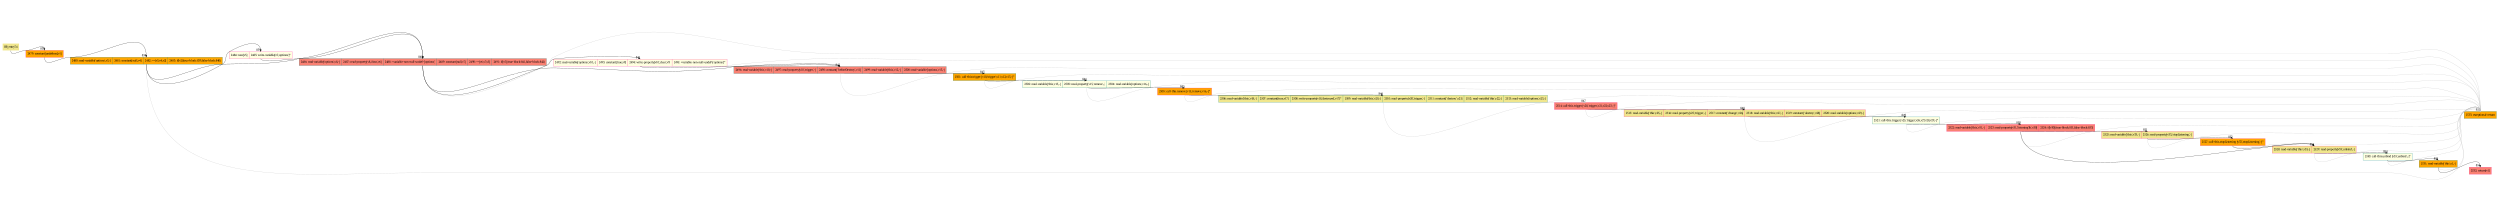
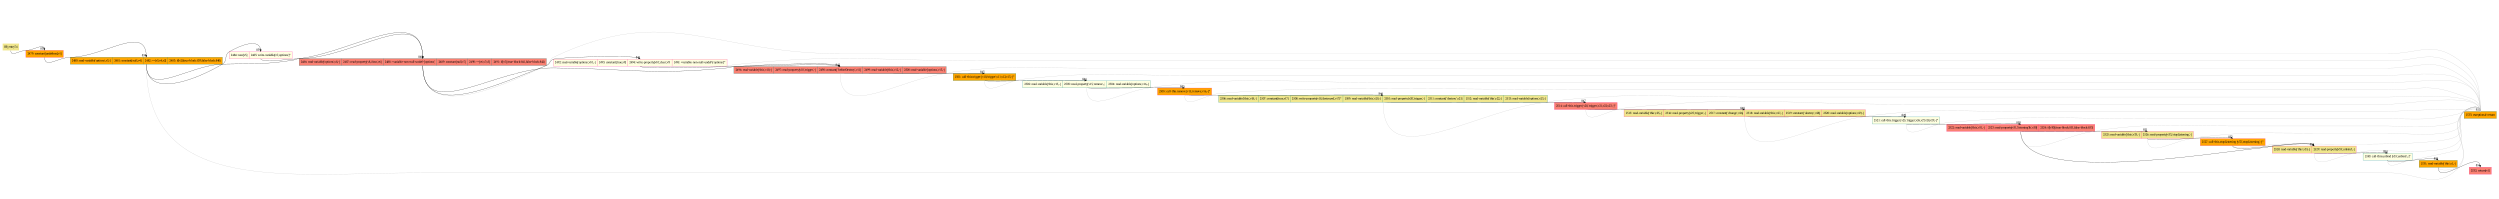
  digraph {
    fontname="PT Serif"
    rankdir=LR
    node [color=teal fillcolor=orange fontname="PT Serif" shape=record style=filled]
    edge [fontname="PT Serif" headport=n tailport=s]
    BB_entry74 [fillcolor=khaki shape=none]
    n2 [color=deeppink label="{2479: constant[undefined,v1]}"]
    n3 [label="{2480: read-variable['options',v3,-]|2481: constant[null,v4]|2482: ==[v3,v4,v2]|2483: if[v2](true-block:839,false-block:840)}"]
    n4 [color=deeppink fillcolor=lightyellow label="{2484: new[v5]|2485: write-variable[v5,'options']*}"]
    n5 [fillcolor=salmon label="{2486: read-variable['options',v8,-]|2487: read-property[v8,'clear',v6]|2488: \<variable-non-null-undef\>['options']|2489: constant[null,v7]|2490: ==[v6,v7,v5]|2491: if[v5](true-block:841,false-block:842)}"]
    n6 [label="{2533: exceptional-return}"]
    n7 [color=deeppink fillcolor=lightyellow label="{2492: read-variable['options',v10,-]|2493: constant[true,v9]|2494: write-property[v10,'clear',v9]|2495: \<variable-non-null-undef\>['options']*}"]
    n8 [fillcolor=salmon label="{2496: read-variable['this',v10,-]|2497: read-property[v10,'trigger',-]|2498: constant[\"beforeDestroy\",v11]|2499: read-variable['this',v12,-]|2500: read-variable['options',v13,-]}"]
    n9 [label="{2501: call-this.trigger [v10,'trigger',v11,v12,v13,-]*}"]
    n10 [fillcolor=lightyellow label="{2502: read-variable['this',v15,-]|2503: read-property[v15,'remove',-]|2504: read-variable['options',v16,-]}"]
    n11 [color=deeppink label="{2505: call-this.remove [v15,'remove',v16,-]*}"]
    n12 [fillcolor=khaki label="{2506: read-variable['this',v18,-]|2507: constant[true,v17]|2508: write-property[v18,'destroyed',v17]*|2509: read-variable['this',v20,-]|2510: read-property[v20,'trigger',-]|2511: constant[\"destroy\",v21]|2512: read-variable['this',v22,-]|2513: read-variable['options',v23,-]}"]
    n13 [color=deeppink fillcolor=salmon label="{2514: call-this.trigger [v20,'trigger',v21,v22,v23,-]*}"]
    n14 [color=deeppink fillcolor=khaki label="{2515: read-variable['this',v25,-]|2516: read-property[v25,'trigger',-]|2517: constant[\"change\",v26]|2518: read-variable['this',v27,-]|2519: constant[\"destroy\",v28]|2520: read-variable['options',v29,-]}"]
    n15 [fillcolor=lightyellow label="{2521: call-this.trigger [v25,'trigger',v26,v27,v28,v29,-]*}"]
    n16 [color=deeppink fillcolor=salmon label="{2522: read-variable['this',v31,-]|2523: read-property[v31,'listeningTo',v30]|2524: if[v30](true-block:851,false-block:853)}"]
    n17 [color=deeppink fillcolor=khaki label="{2525: read-variable['this',v33,-]|2526: read-property[v33,'stopListening',-]}"]
    n18 [color=deeppink fillcolor=khaki label="{2528: read-variable['this',v33,-]|2529: read-property[v33,'unbind',-]}"]
    n19 [color=deeppink label="{2527: call-this.stopListening [v33,'stopListening',-]*}"]
    n20 [fillcolor=lightyellow label="{2530: call-this.unbind [v33,'unbind',-]*}"]
    n21 [label="{2531: read-variable['this',v1,-]}"]
    n22 [color=deeppink fillcolor=salmon label="{2532: return[v1]}"]
    BB_entry74 -> n2 [headlabel="    837"]
    n2 -> n3 [headlabel="      838"]
    n3 -> n4 [headlabel="      839"]
    n3 -> n5 [headlabel="      840"]
    n3 -> n6 [color=gray headlabel="      857"]
    n4 -> n5
    n5 -> n6 [color=gray]
    n5 -> n7 [headlabel="      841"]
    n5 -> n8 [headlabel="      842"]
    n7 -> n6 [color=gray]
    n7 -> n8
    n8 -> n6 [color=gray]
    n8 -> n9 [headlabel="      843"]
    n9 -> n6 [color=gray]
    n9 -> n10 [headlabel="      844"]
    n10 -> n6 [color=gray]
    n10 -> n11 [headlabel="      845"]
    n11 -> n6 [color=gray]
    n11 -> n12 [headlabel="      846"]
    n12 -> n6 [color=gray]
-   n12 -> n13 [headlabel="      847" color=gray]
+   n12 -> n13 [headlabel="      847"]
    n13 -> n6 [color=gray]
    n13 -> n14 [headlabel="      848"]
    n14 -> n6 [color=gray]
    n14 -> n15 [headlabel="      849"]
    n15 -> n6 [color=gray]
    n15 -> n16 [headlabel="      850"]
    n16 -> n6 [color=gray]
    n16 -> n17 [headlabel="      851"]
    n16 -> n18 [headlabel="      853"]
    n17 -> n6 [color=gray]
    n17 -> n19 [headlabel="      852"]
    n18 -> n6 [color=gray]
    n18 -> n20 [headlabel="      854"]
    n19 -> n6 [color=gray]
    n19 -> n18
    n20 -> n6 [color=gray]
    n20 -> n21 [headlabel="      855"]
    n21 -> n6 [color=gray]
    n21 -> n22 [headlabel="      856"]
  }
